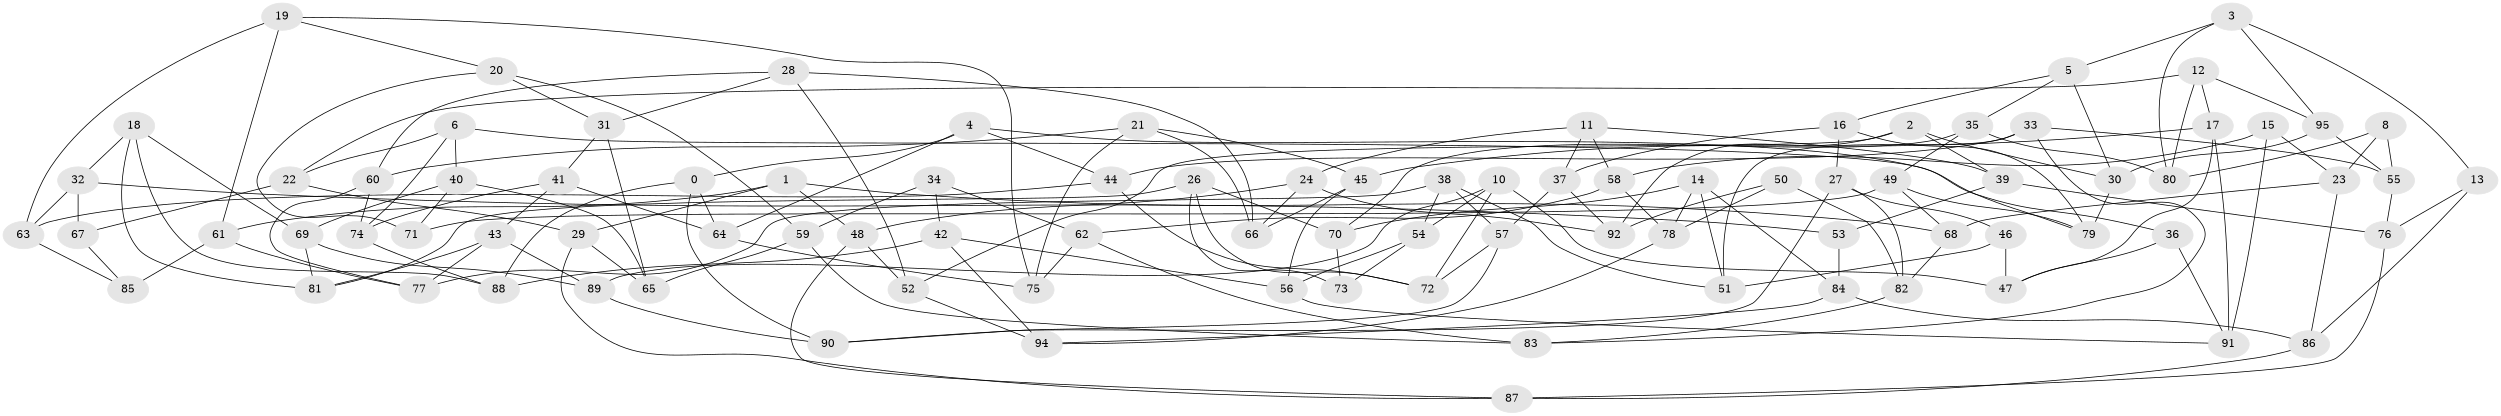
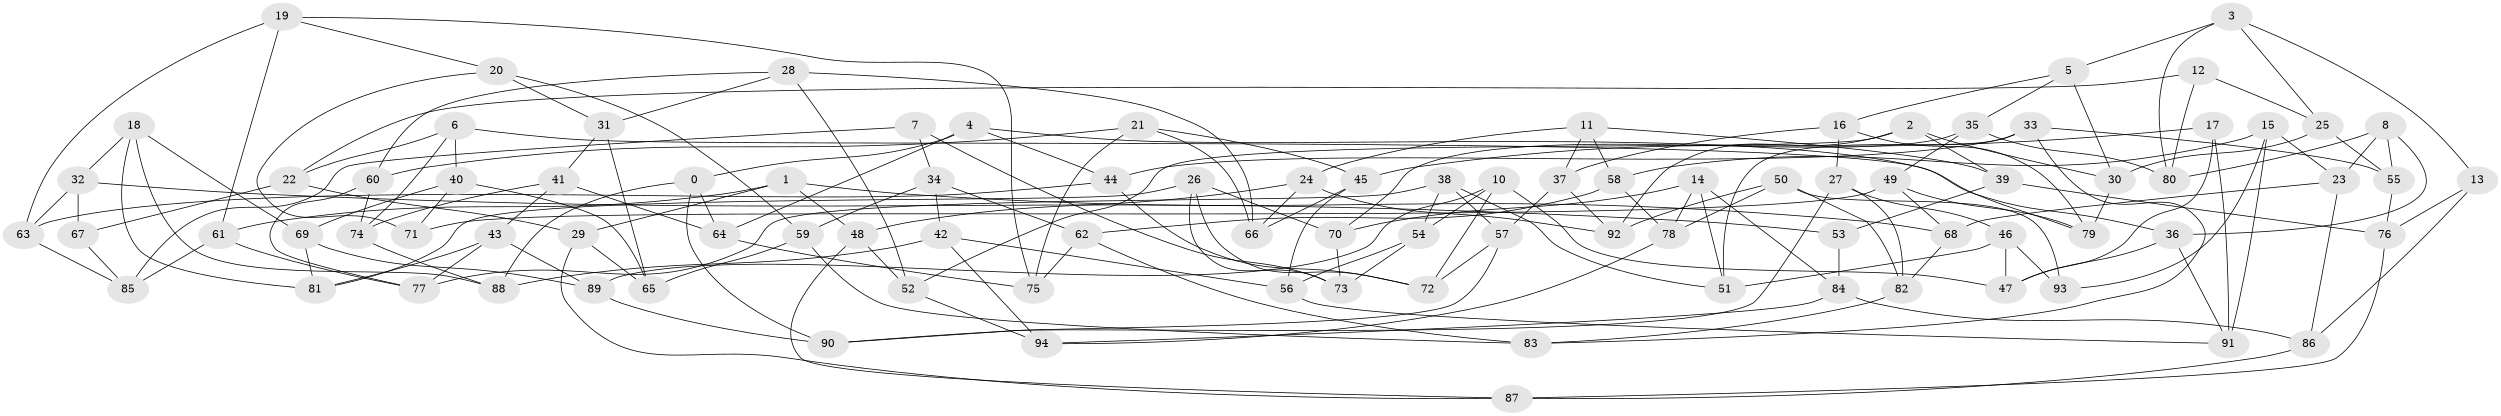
  graph {
    node [color=gray90 style=filled]
    1
    29
    48
    61
    68
    65
    87
    52
    85
    77
    82
    2
    30
    39
    92
    79
    53
    76
    94
    3
    5
    13
-   25 [label=95]
+   25
    80
    16
    35
    86
    55
    n29 [label=0]
    4
    44
    64
    88
    90
    72
    63
    75
    37
    27
    70
    49
    6
    22
    36
    40
    74
    67
    47
    91
    69
    71
+   7
    34
    73
    59
    42
    62
    84
    8
    23
    10
    54
    89
    56
    11
    24
    58
    66
    57
    78
    12
    17
    45
    14
    51
    15
+   93
    46
    18
    32
    81
    19
    20
    31
    41
    83
    21
    60
    26
    28
    43
    33
    38
    50
    1 -- 29
    1 -- 48
    1 -- 61
    1 -- 68
    29 -- 65
    29 -- 87
    48 -- 87
    48 -- 52
    61 -- 85
    61 -- 77
    68 -- 82
    52 -- 94
    82 -- 83
    2 -- 52
    2 -- 30
    2 -- 39
    2 -- 92
    30 -- 79
    39 -- 53
    39 -- 76
    53 -- 84
    76 -- 87
    3 -- 5
    3 -- 13
    3 -- 25
    3 -- 80
    5 -- 30
    5 -- 16
    5 -- 35
    13 -- 76
    13 -- 86
    25 -- 30
    25 -- 55
    16 -- 79
    16 -- 37
    16 -- 27
    35 -- 80
    35 -- 70
    35 -- 49
    86 -- 87
    55 -- 76
    n29 -- 64
    n29 -- 88
    n29 -- 90
    4 -- 79
    4 -- n29
    4 -- 44
    4 -- 64
    44 -- 72
    44 -- 63
    64 -- 75
    63 -- 85
    37 -- 92
    37 -- 57
    27 -- 82
    27 -- 90
    27 -- 46
    70 -- 73
    49 -- 68
    49 -- 79
    49 -- 71
    6 -- 22
    6 -- 36
    6 -- 40
    6 -- 74
    22 -- 29
    22 -- 67
    36 -- 47
    36 -- 91
    40 -- 65
    40 -- 69
    40 -- 71
    74 -- 88
    67 -- 85
    69 -- 89
    69 -- 81
+   7 -- 85
+   7 -- 34
+   7 -- 73
    34 -- 59
    34 -- 42
    34 -- 62
    59 -- 65
    59 -- 83
    42 -- 94
    42 -- 88
    42 -- 56
    62 -- 75
    62 -- 83
    84 -- 94
    84 -- 86
    8 -- 80
    8 -- 55
+   8 -- 36
    8 -- 23
    23 -- 68
    23 -- 86
    10 -- 72
    10 -- 47
    10 -- 54
    10 -- 89
    54 -- 73
    54 -- 56
    89 -- 90
    56 -- 91
    11 -- 39
    11 -- 37
    11 -- 24
    11 -- 58
    24 -- 48
    24 -- 92
    24 -- 66
    58 -- 62
    58 -- 78
    57 -- 90
    57 -- 72
    78 -- 94
    12 -- 25
    12 -- 80
    12 -- 22
-   12 -- 17
    17 -- 47
    17 -- 91
    17 -- 45
    45 -- 56
    45 -- 66
    14 -- 70
    14 -- 84
    14 -- 78
    14 -- 51
    15 -- 91
    15 -- 23
    15 -- 58
+   15 -- 93
    46 -- 47
    46 -- 51
+   46 -- 93
    18 -- 88
    18 -- 69
    18 -- 32
    18 -- 81
    32 -- 53
    32 -- 63
    32 -- 67
    19 -- 61
    19 -- 63
    19 -- 75
    19 -- 20
    20 -- 71
    20 -- 59
    20 -- 31
    31 -- 65
    31 -- 41
    41 -- 64
    41 -- 74
    41 -- 43
    21 -- 75
    21 -- 66
    21 -- 45
    21 -- 60
    60 -- 77
    60 -- 74
    26 -- 72
    26 -- 70
    26 -- 73
    26 -- 81
    28 -- 52
    28 -- 66
    28 -- 31
    28 -- 60
    43 -- 77
    43 -- 89
    43 -- 81
    33 -- 55
    33 -- 44
    33 -- 51
    33 -- 83
    38 -- 77
    38 -- 54
    38 -- 57
    38 -- 51
    50 -- 82
    50 -- 92
    50 -- 78
+   50 -- 93
  }
